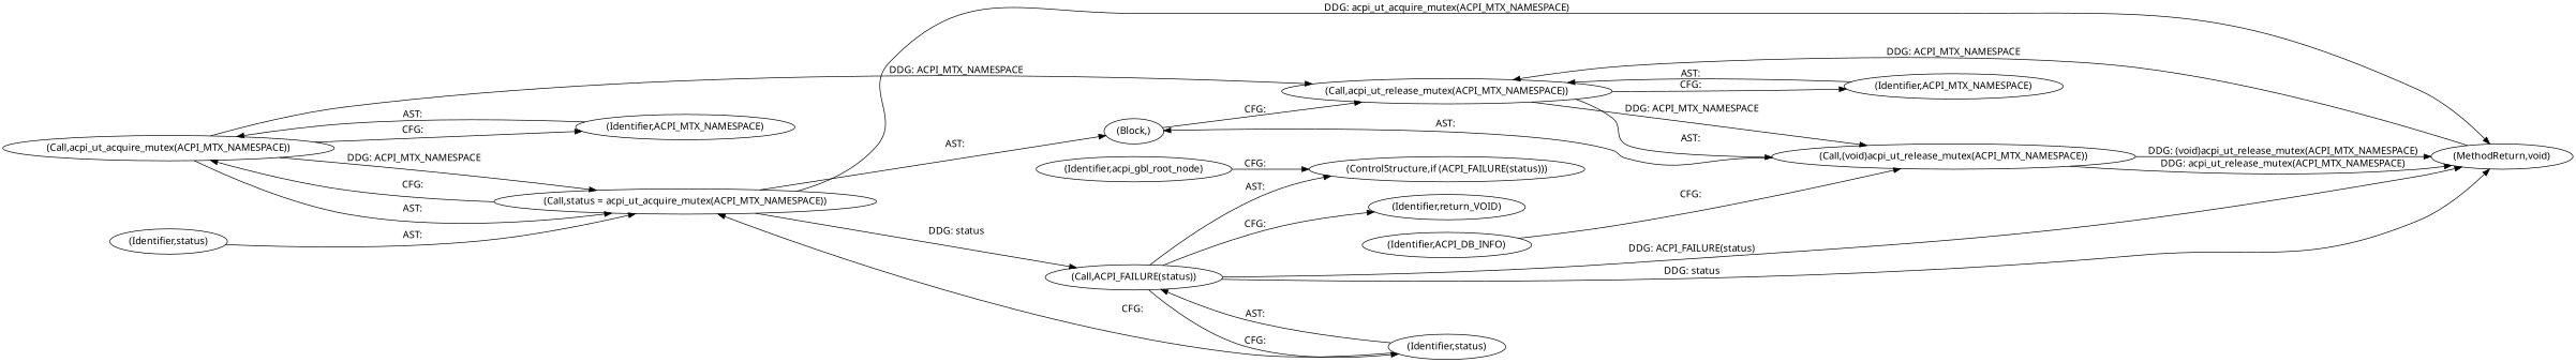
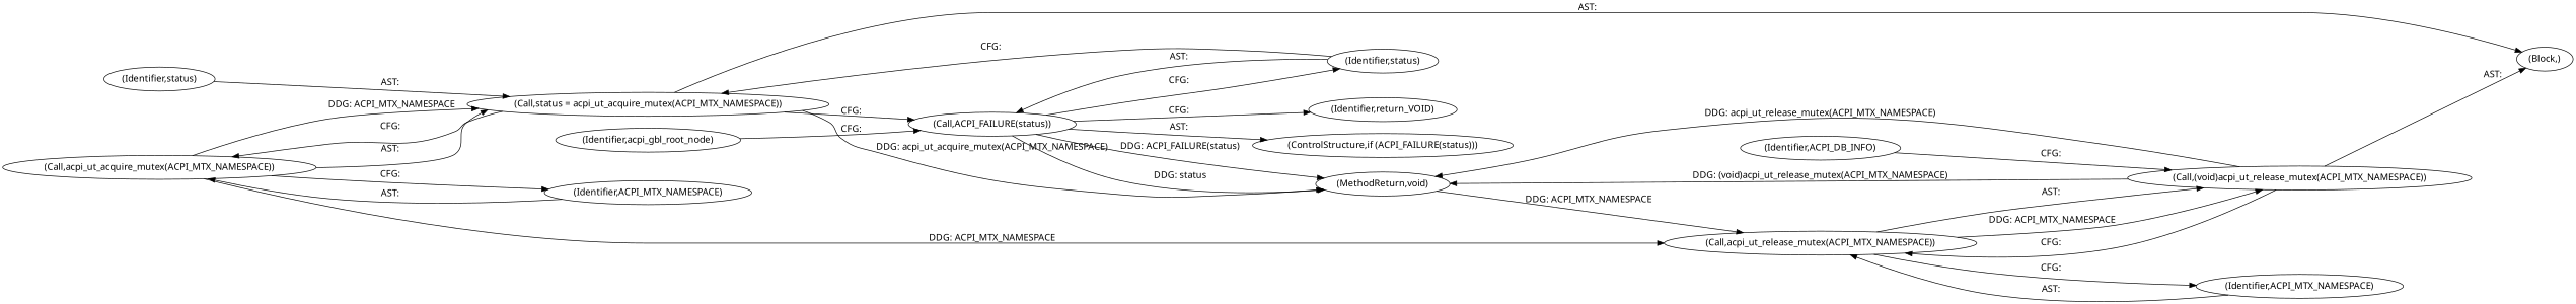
  digraph {
    fontname="Noto Sans"
    rankdir=LR
    node [fontname="Noto Sans"]
    edge [fontname="Noto Sans"]
    n1 [label="(Call,acpi_ut_acquire_mutex(ACPI_MTX_NAMESPACE))"]
    n2 [label="(Call,status = acpi_ut_acquire_mutex(ACPI_MTX_NAMESPACE))"]
    n3 [label="(Call,acpi_ut_release_mutex(ACPI_MTX_NAMESPACE))"]
    n4 [label="(Identifier,ACPI_MTX_NAMESPACE)"]
    n5 [label="(Call,ACPI_FAILURE(status))"]
    n6 [label="(MethodReturn,void)"]
    n7 [label="(Block,)"]
    n8 [label="(Call,(void)acpi_ut_release_mutex(ACPI_MTX_NAMESPACE))"]
    n9 [label="(Identifier,ACPI_MTX_NAMESPACE)"]
    n10 [label="(ControlStructure,if (ACPI_FAILURE(status)))"]
    n11 [label="(Identifier,status)"]
    n12 [label="(Identifier,return_VOID)"]
    n13 [label="(Identifier,acpi_gbl_root_node)"]
    n14 [label="(Identifier,ACPI_DB_INFO)"]
    n15 [label="(Identifier,status)"]
    n1 -> n2 [label="AST: "]
    n1 -> n2 [label="DDG: ACPI_MTX_NAMESPACE"]
    n1 -> n3 [label="DDG: ACPI_MTX_NAMESPACE"]
    n1 -> n4 [label="CFG: "]
    n2 -> n1 [label="CFG: "]
-   n2 -> n5 [label="DDG: status"]
+   n2 -> n5 [label="CFG: "]
    n2 -> n6 [label="DDG: acpi_ut_acquire_mutex(ACPI_MTX_NAMESPACE)"]
    n2 -> n7 [label="AST: "]
    n3 -> n8 [label="AST: "]
    n3 -> n8 [label="DDG: ACPI_MTX_NAMESPACE"]
    n3 -> n9 [label="CFG: "]
    n4 -> n1 [label="AST: "]
    n5 -> n6 [label="DDG: ACPI_FAILURE(status)"]
    n5 -> n6 [label="DDG: status"]
    n5 -> n10 [label="AST: "]
    n5 -> n11 [label="CFG: "]
    n5 -> n12 [label="CFG: "]
    n6 -> n3 [label="DDG: ACPI_MTX_NAMESPACE"]
-   n7 -> n3 [label="CFG: "]
+   n8 -> n3 [label="CFG: "]
    n8 -> n6 [label="DDG: acpi_ut_release_mutex(ACPI_MTX_NAMESPACE)"]
    n8 -> n6 [label="DDG: (void)acpi_ut_release_mutex(ACPI_MTX_NAMESPACE)"]
    n8 -> n7 [label="AST: "]
    n9 -> n3 [label="AST: "]
    n11 -> n2 [label="CFG: "]
    n11 -> n5 [label="AST: "]
-   n13 -> n10 [label="CFG: "]
+   n13 -> n5 [label="CFG: "]
    n14 -> n8 [label="CFG: "]
    n15 -> n2 [label="AST: "]
  }
